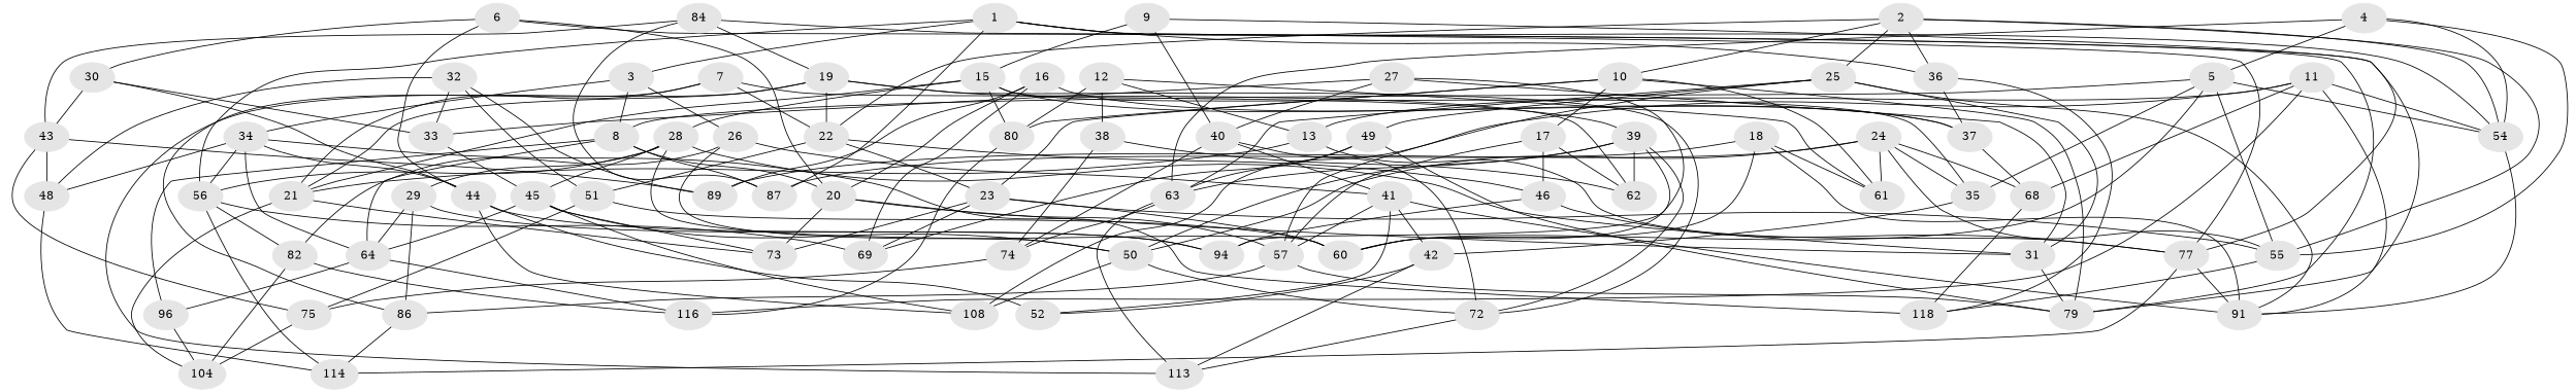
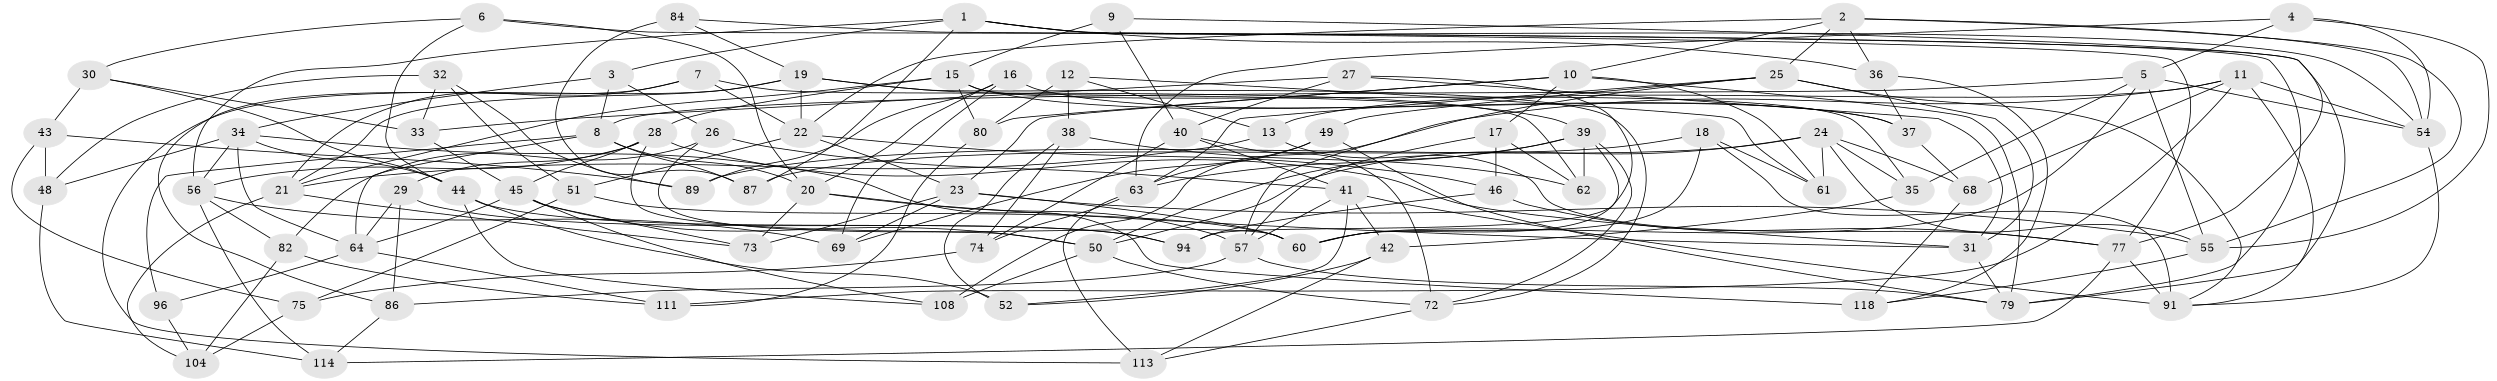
  graph {
    node [color=gray90 style=filled]
    1 [super="+116"]
    3
    36
    n4 [label=54 super="+100"]
    56 [super="+110"]
    77 [super="+119"]
    87
    8 [super="+66"]
    26
    34 [super="+98"]
    37
    118
    91 [super="+103"]
    69 [super="+95"]
    82
    114
    2 [super="+58"]
    10 [super="+106"]
    22 [super="+50"]
    25 [super="+54"]
    55 [super="+67"]
    79 [super="+105"]
    17
    23 [super="+97"]
    61
    80
    46
    51
    63 [super="+81"]
    57 [super="+76"]
    31 [super="+102"]
    49
    20 [super="+85"]
    64 [super="+109"]
    96
    60 [super="+92"]
    41 [super="+93"]
    44 [super="+115"]
    48
    5 [super="+65"]
    35
    4
    113
    74
    42
    n46 [label=73]
    6
    30
    43 [super="+83"]
    33
    108
    94
    52
    21 [super="+101"]
    104
    7
    62
    86
-   111 [label=116]
+   111
    15 [super="+84"]
    28 [super="+47"]
    9
    40 [super="+78"]
    72 [super="+99"]
    11 [super="+112"]
    13
    68
    12
    38
    19 [super="+107"]
    39 [super="+88"]
    n72 [label=84]
    89
    75
    n75 [label=50 super="+73"]
    29
    45 [super="+90"]
    16
    18
    24 [super="+117"]
    27
    32
    1 -- 3
    1 -- 36
    1 -- n4
    1 -- 56
    1 -- 77
    1 -- 87
    3 -- 8
    3 -- 26
    3 -- 34
    36 -- 37
    36 -- 118
    n4 -- 91
    56 -- 69
    56 -- 82
    56 -- 114
    77 -- 91
    77 -- 114
    8 -- 87
    8 -- 20
    8 -- 64
    8 -- 96
    26 -- 82
    26 -- 60
    26 -- 41
    34 -- 56
    34 -- 118
    34 -- 64
    34 -- 44
    34 -- 48
    37 -- 68
    82 -- 104
    82 -- 111
    2 -- 36
    2 -- n4
    2 -- 10
    2 -- 22
    2 -- 25
    2 -- 55
    10 -- 79
    10 -- 17
    10 -- 23
    10 -- 61
    10 -- 80
    22 -- 23
    22 -- 46
    22 -- 51
    25 -- 91
    25 -- 63
    25 -- 57
    25 -- 31
    25 -- 49
    55 -- 118
    17 -- 46
    17 -- 57
    17 -- 62
    23 -- 69
    23 -- 55
    23 -- 60
    23 -- n46
    80 -- 111
    46 -- 77
    46 -- 94
    51 -- 60
    51 -- 75
    63 -- 113
    63 -- 74
    57 -- 79
    57 -- 86
    31 -- 79
    49 -- 69
    49 -- 79
    49 -- 63
    20 -- 57
    20 -- 31
    20 -- n46
    64 -- 96
    64 -- 111
    96 -- 104
    41 -- 91
    41 -- 57
    41 -- 42
    41 -- 52
    44 -- 108
    44 -- 94
    44 -- 52
    48 -- 114
    5 -- n4
    5 -- 8
    5 -- 55
    5 -- 60
    5 -- 35
    35 -- 42
    4 -- n4
    4 -- 55
    4 -- 63
    4 -- 5
    74 -- 75
    42 -- 113
    42 -- 52
    6 -- 79
    6 -- 20
    6 -- 44
    6 -- 30
    30 -- 44
    30 -- 43
    30 -- 33
    43 -- 48
    43 -- 89
    43 -- 75
    33 -- 45
    21 -- n46
    21 -- 104
    7 -- 22
    7 -- 21
    7 -- 62
    7 -- 86
    86 -- 114
    15 -- 37
    15 -- 80
    15 -- 35
    15 -- 21
    15 -- 28
    28 -- 56
    28 -- 31
    28 -- n75
    28 -- 29
    28 -- 45
    9 -- 77
    9 -- 15
    9 -- 40
    40 -- 41
    40 -- 74
    40 -- 72 [weight=2]
    72 -- 113
    11 -- n4
    11 -- 91
    11 -- 108
    11 -- 111
    11 -- 13
    11 -- 68
    13 -- 77
    13 -- 21
    68 -- 118
    12 -- 61
    12 -- 80
    12 -- 13
    12 -- 38
    38 -- 74
+   38 -- 52
    38 -- 62
    19 -- 22
    19 -- 113
    19 -- 21
    19 -- 72
    19 -- 39
    39 -- 63
    39 -- 60
    39 -- 62
    39 -- 72
    39 -- n75
    n72 -- 87
    n72 -- 79
-   n72 -- 43
    n72 -- 19
    75 -- 104
    n75 -- 108
    n75 -- 72
    29 -- 64
    29 -- 94
    29 -- 86
    45 -- 64
    45 -- n46
    45 -- 108
    45 -- n75
    16 -- 37
    16 -- 69
    16 -- 20
    16 -- 89
    18 -- 87
    18 -- 91
    18 -- 61
    18 -- 60
    24 -- 55
    24 -- 61
    24 -- 35
    24 -- 68
    24 -- 89
    24 -- n75
    27 -- 31
    27 -- 33
    27 -- 94
    27 -- 40
    32 -- 51
    32 -- 48
    32 -- 33
    32 -- 89
  }
